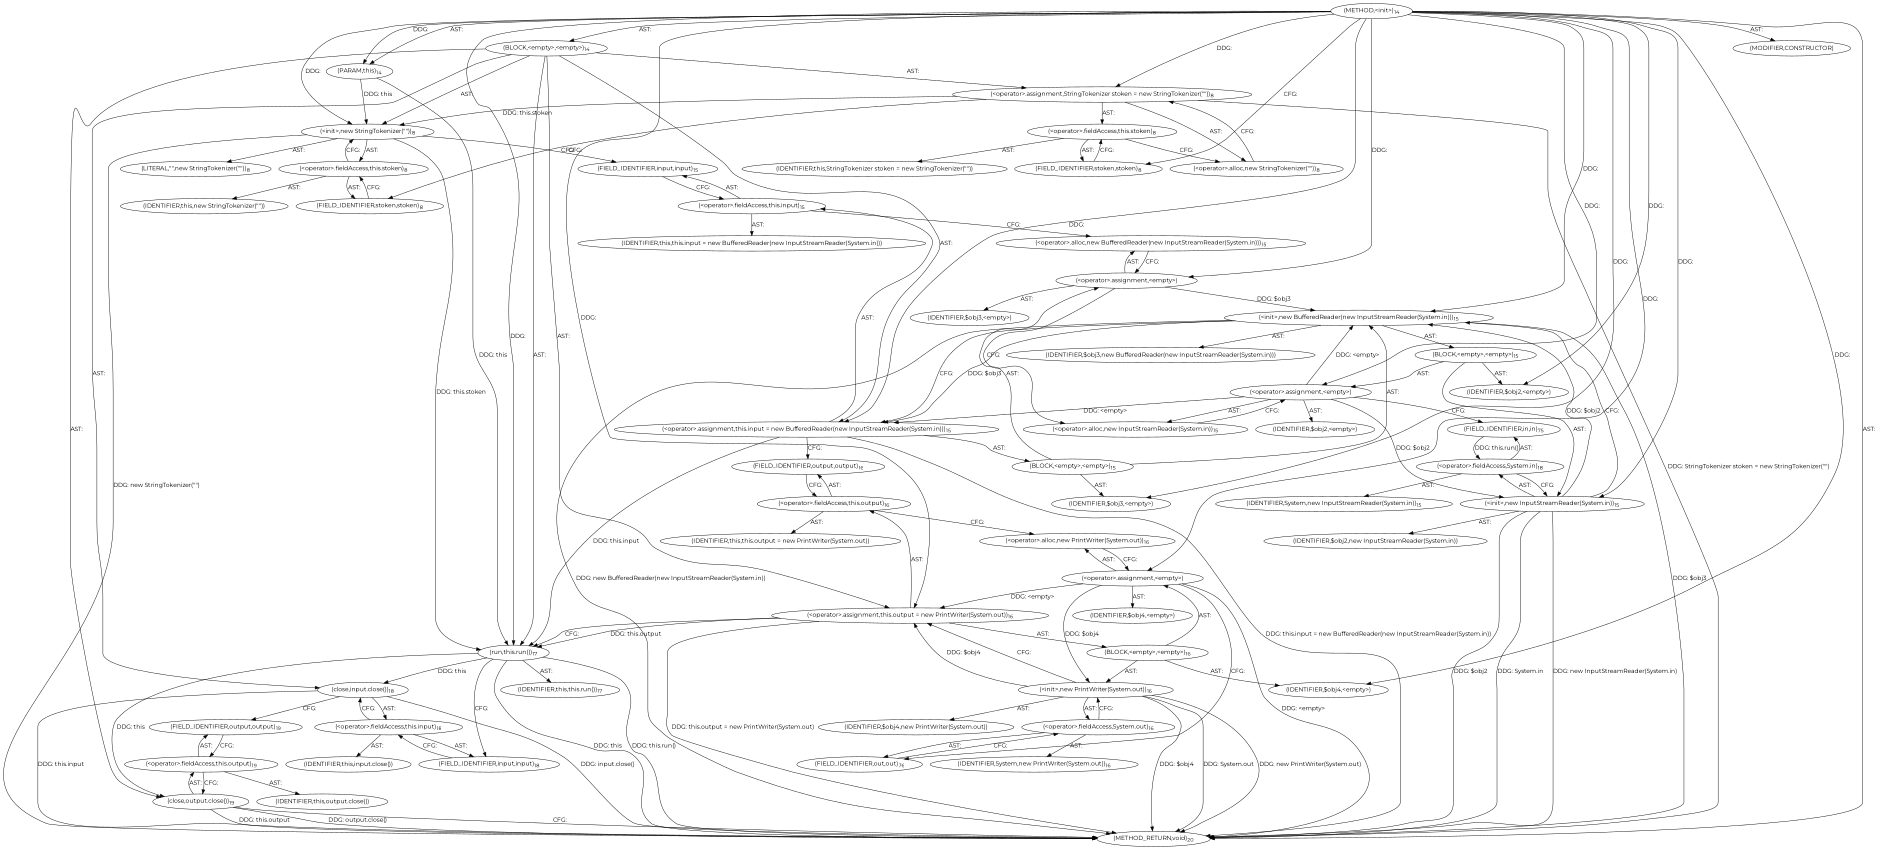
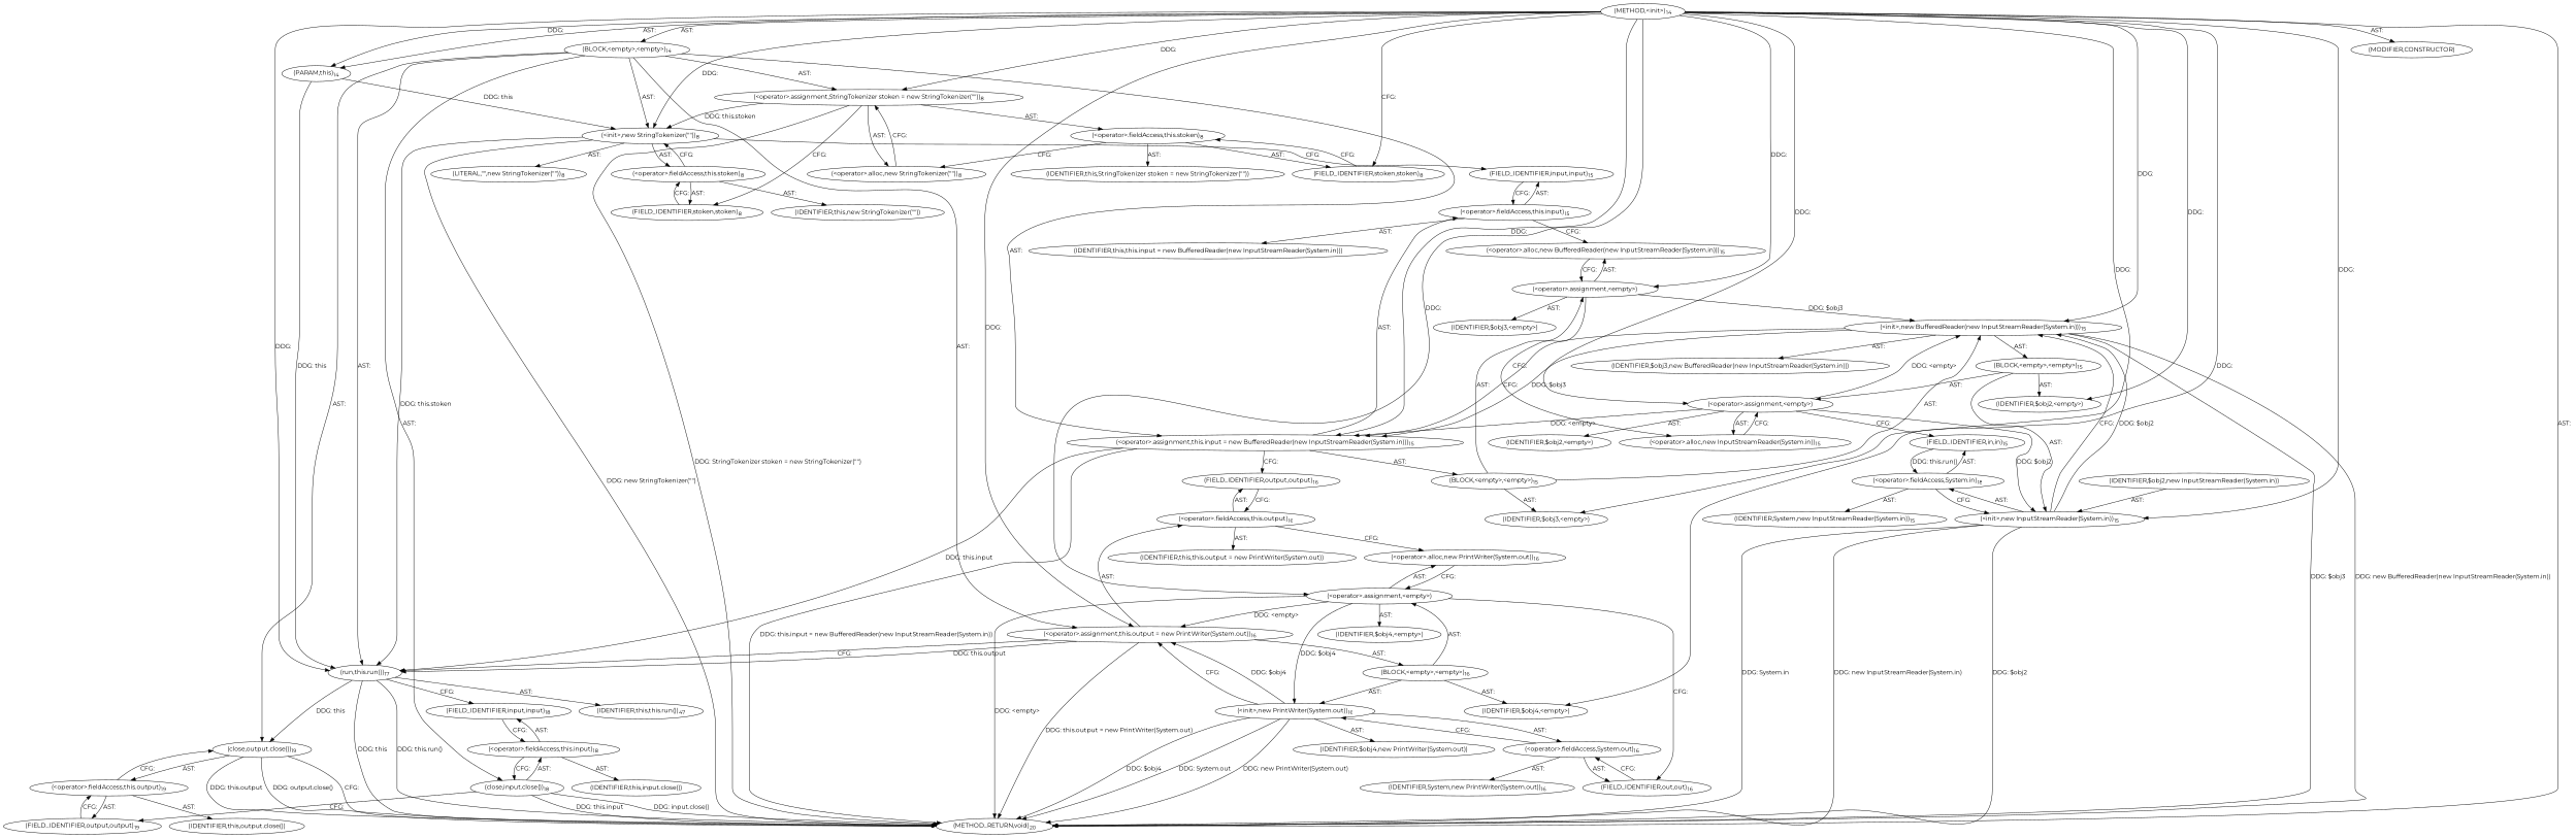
  digraph {
    fontname=Montserrat
    node [fontname=Montserrat]
    edge [fontname=Montserrat]
    n1 [label=<(METHOD,&lt;init&gt;)<SUB>14</SUB>>]
    n2 [label=<(PARAM,this)<SUB>14</SUB>>]
    n3 [label=<(BLOCK,&lt;empty&gt;,&lt;empty&gt;)<SUB>14</SUB>>]
    n4 [label=<(&lt;operator&gt;.assignment,StringTokenizer stoken = new StringTokenizer(&quot;&quot;))<SUB>8</SUB>>]
    n5 [label=<(FIELD_IDENTIFIER,stoken,stoken)<SUB>8</SUB>>]
    n6 [label=<(&lt;init&gt;,new StringTokenizer(&quot;&quot;))<SUB>8</SUB>>]
    n7 [label=<(&lt;operator&gt;.assignment,this.input = new BufferedReader(new InputStreamReader(System.in)))<SUB>15</SUB>>]
    n8 [label=<(&lt;operator&gt;.assignment,&lt;empty&gt;)>]
    n9 [label=<(&lt;init&gt;,new BufferedReader(new InputStreamReader(System.in)))<SUB>15</SUB>>]
    n10 [label=<(&lt;operator&gt;.assignment,&lt;empty&gt;)>]
    n11 [label=<(&lt;init&gt;,new InputStreamReader(System.in))<SUB>15</SUB>>]
    n12 [label=<(IDENTIFIER,$obj2,&lt;empty&gt;)>]
    n13 [label=<(IDENTIFIER,$obj3,&lt;empty&gt;)>]
    n14 [label=<(&lt;operator&gt;.assignment,this.output = new PrintWriter(System.out))<SUB>16</SUB>>]
    n15 [label=<(&lt;operator&gt;.assignment,&lt;empty&gt;)>]
    n16 [label=<(IDENTIFIER,$obj4,&lt;empty&gt;)>]
    n17 [label=<(run,this.run())<SUB>17</SUB>>]
    n18 [label=<(MODIFIER,CONSTRUCTOR)>]
    n19 [label=<(METHOD_RETURN,void)<SUB>20</SUB>>]
    n20 [label=<(close,input.close())<SUB>18</SUB>>]
    n21 [label=<(close,output.close())<SUB>19</SUB>>]
    n22 [label=<(&lt;operator&gt;.fieldAccess,this.stoken)<SUB>8</SUB>>]
    n23 [label=<(&lt;operator&gt;.alloc,new StringTokenizer(&quot;&quot;))<SUB>8</SUB>>]
    n24 [label=<(FIELD_IDENTIFIER,stoken,stoken)<SUB>8</SUB>>]
    n25 [label=<(&lt;operator&gt;.fieldAccess,this.stoken)<SUB>8</SUB>>]
    n26 [label=<(LITERAL,&quot;&quot;,new StringTokenizer(&quot;&quot;))<SUB>8</SUB>>]
    n27 [label=<(FIELD_IDENTIFIER,input,input)<SUB>15</SUB>>]
    n28 [label=<(&lt;operator&gt;.fieldAccess,this.input)<SUB>15</SUB>>]
    n29 [label=<(BLOCK,&lt;empty&gt;,&lt;empty&gt;)<SUB>15</SUB>>]
    n30 [label=<(FIELD_IDENTIFIER,output,output)<SUB>16</SUB>>]
    n31 [label=<(&lt;operator&gt;.alloc,new BufferedReader(new InputStreamReader(System.in)))<SUB>15</SUB>>]
    n32 [label=<(IDENTIFIER,$obj3,&lt;empty&gt;)>]
    n33 [label=<(&lt;operator&gt;.alloc,new InputStreamReader(System.in))<SUB>15</SUB>>]
    n34 [label=<(IDENTIFIER,$obj3,new BufferedReader(new InputStreamReader(System.in)))>]
    n35 [label=<(BLOCK,&lt;empty&gt;,&lt;empty&gt;)<SUB>15</SUB>>]
    n36 [label=<(IDENTIFIER,$obj2,&lt;empty&gt;)>]
-   n37 [label=<(FIELD_IDENTIFIER,in,in)<SUB>75</SUB>>]
+   n37 [label=<(FIELD_IDENTIFIER,in,in)<SUB>15</SUB>>]
    n38 [label=<(IDENTIFIER,$obj2,new InputStreamReader(System.in))>]
    n39 [label=<(&lt;operator&gt;.fieldAccess,System.in)<SUB>18</SUB>>]
    n40 [label=<(&lt;operator&gt;.fieldAccess,this.output)<SUB>16</SUB>>]
    n41 [label=<(BLOCK,&lt;empty&gt;,&lt;empty&gt;)<SUB>16</SUB>>]
    n42 [label=<(&lt;init&gt;,new PrintWriter(System.out))<SUB>16</SUB>>]
    n43 [label=<(&lt;operator&gt;.alloc,new PrintWriter(System.out))<SUB>16</SUB>>]
    n44 [label=<(IDENTIFIER,$obj4,&lt;empty&gt;)>]
-   n45 [label=<(FIELD_IDENTIFIER,out,out)<SUB>76</SUB>>]
+   n45 [label=<(FIELD_IDENTIFIER,out,out)<SUB>16</SUB>>]
    n46 [label=<(IDENTIFIER,$obj4,new PrintWriter(System.out))>]
    n47 [label=<(&lt;operator&gt;.fieldAccess,System.out)<SUB>16</SUB>>]
-   n48 [label=<(IDENTIFIER,this,this.run())<SUB>17</SUB>>]
+   n48 [label=<(IDENTIFIER,this,this.run())<SUB>47</SUB>>]
    n49 [label=<(FIELD_IDENTIFIER,input,input)<SUB>18</SUB>>]
    n50 [label=<(&lt;operator&gt;.fieldAccess,this.input)<SUB>18</SUB>>]
    n51 [label=<(FIELD_IDENTIFIER,output,output)<SUB>19</SUB>>]
    n52 [label=<(&lt;operator&gt;.fieldAccess,this.output)<SUB>19</SUB>>]
    n53 [label=<(IDENTIFIER,this,StringTokenizer stoken = new StringTokenizer(&quot;&quot;))>]
    n54 [label=<(IDENTIFIER,this,new StringTokenizer(&quot;&quot;))>]
    n55 [label=<(IDENTIFIER,this,this.input = new BufferedReader(new InputStreamReader(System.in)))>]
    n56 [label=<(IDENTIFIER,System,new InputStreamReader(System.in))<SUB>15</SUB>>]
    n57 [label=<(IDENTIFIER,this,this.output = new PrintWriter(System.out))>]
    n58 [label=<(IDENTIFIER,System,new PrintWriter(System.out))<SUB>16</SUB>>]
    n59 [label=<(IDENTIFIER,this,input.close())>]
    n60 [label=<(IDENTIFIER,this,output.close())>]
    n1 -> n2 [label="AST: "]
    n1 -> n2 [label="DDG: "]
    n1 -> n3 [label="AST: "]
    n1 -> n4 [label="DDG: "]
    n1 -> n5 [label="CFG: "]
    n1 -> n6 [label="DDG: "]
    n1 -> n7 [label="DDG: "]
    n1 -> n8 [label="DDG: "]
    n1 -> n9 [label="DDG: "]
    n1 -> n10 [label="DDG: "]
    n1 -> n11 [label="DDG: "]
    n1 -> n12 [label="DDG: "]
    n1 -> n13 [label="DDG: "]
    n1 -> n14 [label="DDG: "]
    n1 -> n15 [label="DDG: "]
    n1 -> n16 [label="DDG: "]
    n1 -> n17 [label="DDG: "]
    n1 -> n18 [label="AST: "]
    n1 -> n19 [label="AST: "]
    n2 -> n6 [label="DDG: this"]
    n2 -> n17 [label="DDG: this"]
    n3 -> n4 [label="AST: "]
    n3 -> n6 [label="AST: "]
    n3 -> n7 [label="AST: "]
    n3 -> n14 [label="AST: "]
    n3 -> n17 [label="AST: "]
    n3 -> n20 [label="AST: "]
    n3 -> n21 [label="AST: "]
    n4 -> n6 [label="DDG: this.stoken"]
    n4 -> n19 [label="DDG: StringTokenizer stoken = new StringTokenizer(&quot;&quot;)"]
    n4 -> n22 [label="AST: "]
    n4 -> n23 [label="AST: "]
    n4 -> n24 [label="CFG: "]
    n5 -> n22 [label="CFG: "]
    n6 -> n17 [label="DDG: this.stoken"]
    n6 -> n19 [label="DDG: new StringTokenizer(&quot;&quot;)"]
    n6 -> n25 [label="AST: "]
    n6 -> n26 [label="AST: "]
    n6 -> n27 [label="CFG: "]
    n7 -> n17 [label="DDG: this.input"]
    n7 -> n19 [label="DDG: this.input = new BufferedReader(new InputStreamReader(System.in))"]
    n7 -> n28 [label="AST: "]
    n7 -> n29 [label="AST: "]
    n7 -> n30 [label="CFG: "]
    n8 -> n9 [label="DDG: $obj3"]
    n8 -> n31 [label="AST: "]
    n8 -> n32 [label="AST: "]
    n8 -> n33 [label="CFG: "]
    n9 -> n7 [label="CFG: "]
    n9 -> n7 [label="DDG: $obj3"]
    n9 -> n19 [label="DDG: $obj3"]
    n9 -> n19 [label="DDG: new BufferedReader(new InputStreamReader(System.in))"]
    n9 -> n34 [label="AST: "]
    n9 -> n35 [label="AST: "]
    n10 -> n7 [label="DDG: &lt;empty&gt;"]
    n10 -> n9 [label="DDG: &lt;empty&gt;"]
    n10 -> n11 [label="DDG: $obj2"]
    n10 -> n33 [label="AST: "]
    n10 -> n36 [label="AST: "]
    n10 -> n37 [label="CFG: "]
    n11 -> n9 [label="CFG: "]
    n11 -> n9 [label="DDG: $obj2"]
    n11 -> n19 [label="DDG: $obj2"]
    n11 -> n19 [label="DDG: System.in"]
    n11 -> n19 [label="DDG: new InputStreamReader(System.in)"]
-   n11 -> n38 [label="AST: "]
+   n38 -> n11 [label="AST: "]
    n11 -> n39 [label="AST: "]
    n14 -> n17 [label="CFG: "]
    n14 -> n17 [label="DDG: this.output"]
    n14 -> n19 [label="DDG: this.output = new PrintWriter(System.out)"]
    n14 -> n40 [label="AST: "]
    n14 -> n41 [label="AST: "]
    n15 -> n14 [label="DDG: &lt;empty&gt;"]
    n15 -> n19 [label="DDG: &lt;empty&gt;"]
    n15 -> n42 [label="DDG: $obj4"]
    n15 -> n43 [label="AST: "]
    n15 -> n44 [label="AST: "]
    n15 -> n45 [label="CFG: "]
    n17 -> n19 [label="DDG: this"]
    n17 -> n19 [label="DDG: this.run()"]
-   n17 -> n20 [label="DDG: this"]
    n17 -> n21 [label="DDG: this"]
    n17 -> n48 [label="AST: "]
    n17 -> n49 [label="CFG: "]
    n20 -> n19 [label="DDG: this.input"]
    n20 -> n19 [label="DDG: input.close()"]
    n20 -> n50 [label="AST: "]
    n20 -> n51 [label="CFG: "]
    n21 -> n19 [label="CFG: "]
    n21 -> n19 [label="DDG: this.output"]
    n21 -> n19 [label="DDG: output.close()"]
    n21 -> n52 [label="AST: "]
    n22 -> n5 [label="AST: "]
    n22 -> n23 [label="CFG: "]
    n22 -> n53 [label="AST: "]
    n23 -> n4 [label="CFG: "]
    n24 -> n25 [label="CFG: "]
    n25 -> n6 [label="CFG: "]
    n25 -> n24 [label="AST: "]
    n25 -> n54 [label="AST: "]
    n27 -> n28 [label="CFG: "]
    n28 -> n27 [label="AST: "]
    n28 -> n31 [label="CFG: "]
    n28 -> n55 [label="AST: "]
    n29 -> n8 [label="AST: "]
    n29 -> n9 [label="AST: "]
    n29 -> n13 [label="AST: "]
    n30 -> n40 [label="CFG: "]
    n31 -> n8 [label="CFG: "]
    n33 -> n10 [label="CFG: "]
    n35 -> n10 [label="AST: "]
    n35 -> n11 [label="AST: "]
    n35 -> n12 [label="AST: "]
    n37 -> n39 [label="DDG: this.run()"]
    n39 -> n11 [label="CFG: "]
    n39 -> n37 [label="AST: "]
    n39 -> n56 [label="AST: "]
    n40 -> n30 [label="AST: "]
    n40 -> n43 [label="CFG: "]
    n40 -> n57 [label="AST: "]
    n41 -> n15 [label="AST: "]
    n41 -> n16 [label="AST: "]
    n41 -> n42 [label="AST: "]
    n42 -> n14 [label="CFG: "]
    n42 -> n14 [label="DDG: $obj4"]
    n42 -> n19 [label="DDG: $obj4"]
    n42 -> n19 [label="DDG: System.out"]
    n42 -> n19 [label="DDG: new PrintWriter(System.out)"]
    n42 -> n46 [label="AST: "]
    n42 -> n47 [label="AST: "]
    n43 -> n15 [label="CFG: "]
    n45 -> n47 [label="CFG: "]
    n47 -> n42 [label="CFG: "]
    n47 -> n45 [label="AST: "]
    n47 -> n58 [label="AST: "]
    n49 -> n50 [label="CFG: "]
    n50 -> n20 [label="CFG: "]
    n50 -> n49 [label="AST: "]
    n50 -> n59 [label="AST: "]
    n51 -> n52 [label="CFG: "]
    n52 -> n21 [label="CFG: "]
    n52 -> n51 [label="AST: "]
    n52 -> n60 [label="AST: "]
  }
